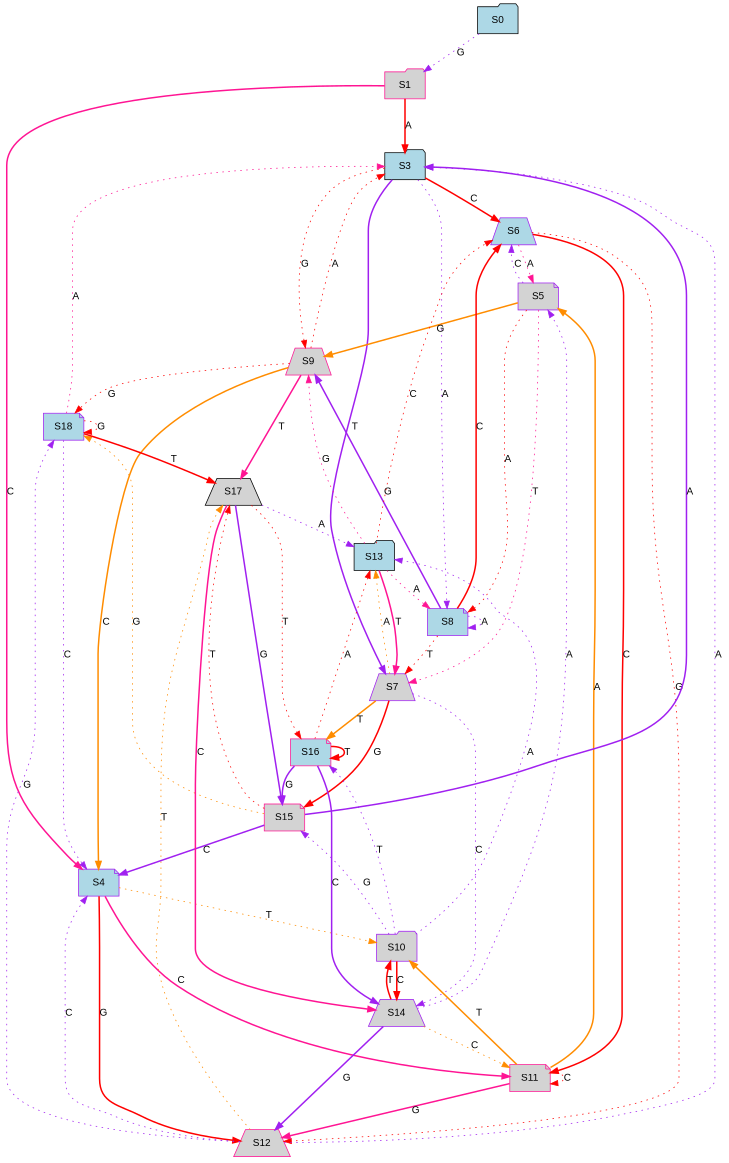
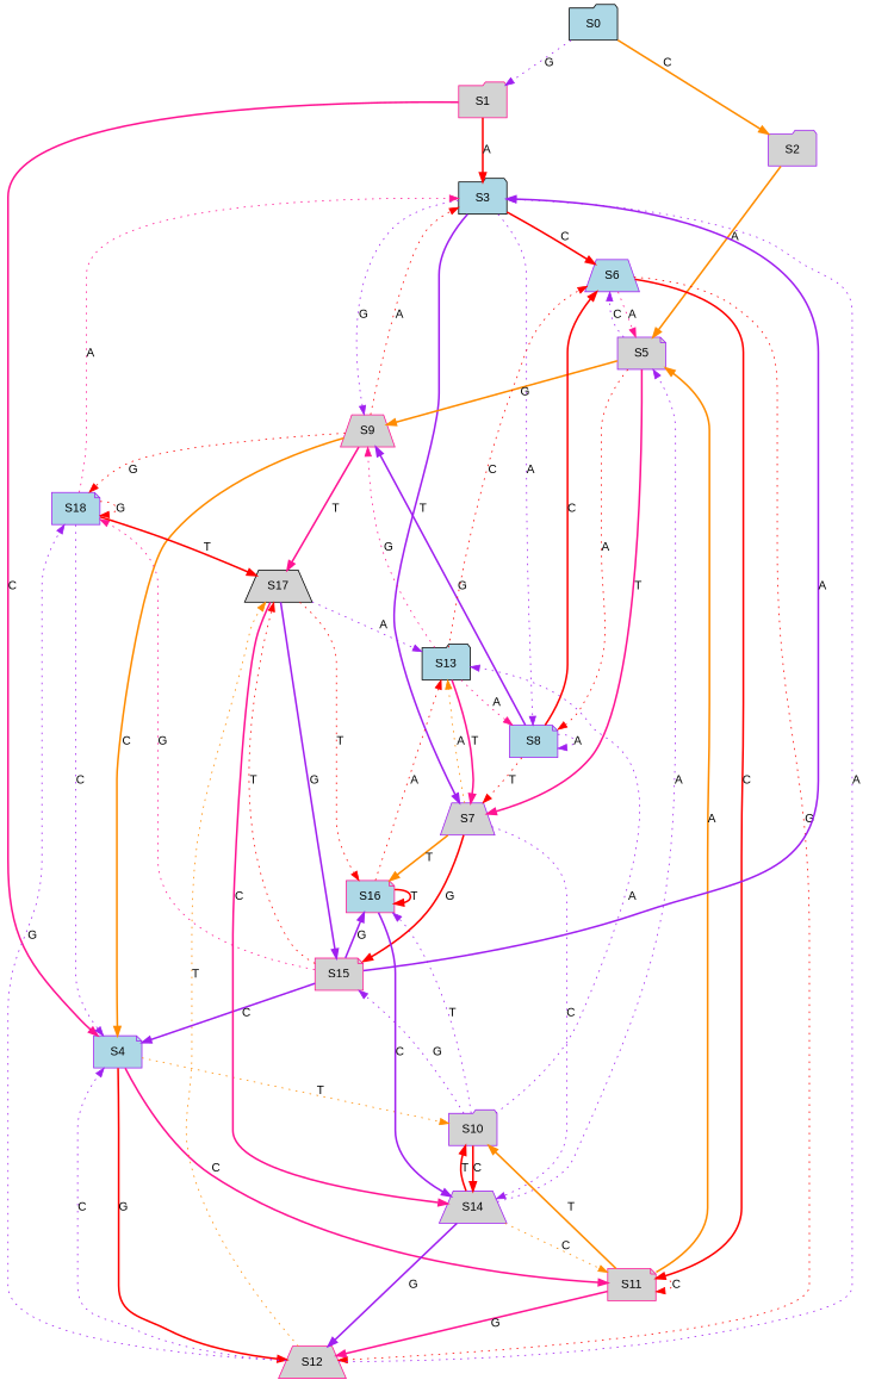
  strict digraph {
    fontname="Liberation Sans"
    node [color=purple fillcolor=lightgrey fontname="Liberation Sans" shape=note style=filled]
    edge [color=purple fontname="Liberation Sans" style=dotted]
    S0 [color=black fillcolor=lightblue shape=folder]
    S1 [color=deeppink shape=folder]
+   S2 [shape=folder]
    S3 [color=black fillcolor=lightblue shape=folder]
    S4 [fillcolor=lightblue]
    S5
    S6 [fillcolor=lightblue shape=trapezium]
    S7 [shape=trapezium]
    S8 [fillcolor=lightblue]
    S9 [color=deeppink shape=trapezium]
    S10 [shape=folder]
    S11 [color=deeppink]
    S12 [color=deeppink shape=trapezium]
    S13 [color=black fillcolor=lightblue shape=folder]
    S14 [shape=trapezium]
    S15 [color=deeppink]
    S16 [color=deeppink fillcolor=lightblue]
    S17 [color=black shape=trapezium]
    S18 [fillcolor=lightblue]
    S0 -> S1 [label=G]
+   S0 -> S2 [color=darkorange label=C style=bold]
    S1 -> S3 [color=red label=A style=bold]
    S1 -> S4 [color=deeppink label=C style=bold]
+   S2 -> S5 [color=darkorange label=A style=bold]
    S3 -> S6 [color=red label=C style=bold]
    S3 -> S7 [label=T style=bold]
    S3 -> S8 [label=A]
-   S3 -> S9 [color=red label=G]
+   S3 -> S9 [label=G]
    S4 -> S10 [color=darkorange label=T]
    S4 -> S11 [color=deeppink label=C style=bold]
    S4 -> S12 [color=red label=G style=bold]
    S5 -> S6 [label=C]
-   S5 -> S7 [color=deeppink label=T]
+   S5 -> S7 [color=deeppink label=T style=bold]
    S5 -> S8 [color=red label=A]
    S5 -> S9 [color=darkorange label=G style=bold]
    S6 -> S5 [color=deeppink label=A]
    S6 -> S11 [color=red label=C style=bold]
    S6 -> S12 [color=red label=G]
    S7 -> S13 [color=darkorange label=A]
    S7 -> S14 [label=C]
    S7 -> S15 [color=red label=G style=bold]
    S7 -> S16 [color=darkorange label=T style=bold]
    S8 -> S6 [color=red label=C style=bold]
    S8 -> S7 [color=red label=T]
    S8 -> S8 [label=A]
    S8 -> S9 [label=G style=bold]
    S9 -> S3 [color=red label=A]
    S9 -> S4 [color=darkorange label=C style=bold]
    S9 -> S17 [color=deeppink label=T style=bold]
    S9 -> S18 [color=red label=G]
    S10 -> S13 [label=A]
    S10 -> S14 [color=red label=C style=bold]
    S10 -> S15 [label=G]
    S10 -> S16 [label=T]
    S11 -> S5 [color=darkorange label=A style=bold]
    S11 -> S10 [color=darkorange label=T style=bold]
    S11 -> S11 [color=red label=C]
    S11 -> S12 [color=deeppink label=G style=bold]
    S12 -> S3 [label=A]
    S12 -> S4 [label=C]
    S12 -> S17 [color=darkorange label=T]
    S12 -> S18 [label=G]
    S13 -> S6 [color=red label=C]
    S13 -> S7 [color=deeppink label=T style=bold]
    S13 -> S8 [color=deeppink label=A]
    S13 -> S9 [color=deeppink label=G]
    S14 -> S5 [label=A]
    S14 -> S10 [color=red label=T style=bold]
    S14 -> S11 [color=darkorange label=C]
    S14 -> S12 [label=G style=bold]
    S15 -> S3 [label=A style=bold]
    S15 -> S4 [label=C style=bold]
    S15 -> S17 [color=red label=T]
-   S15 -> S18 [color=darkorange label=G]
+   S15 -> S18 [color=deeppink label=G]
    S16 -> S13 [color=red label=A]
    S16 -> S14 [label=C style=bold]
-   S16 -> S15 [label=G style=bold]
+   S15 -> S16 [label=G style=bold]
    S16 -> S16 [color=red label=T style=bold]
    S17 -> S13 [label=A]
    S17 -> S14 [color=deeppink label=C style=bold]
    S17 -> S15 [label=G style=bold]
    S17 -> S16 [color=red label=T]
    S18 -> S3 [color=deeppink label=A]
    S18 -> S4 [label=C]
    S18 -> S17 [color=red label=T style=bold]
    S18 -> S18 [color=red label=G]
  }
